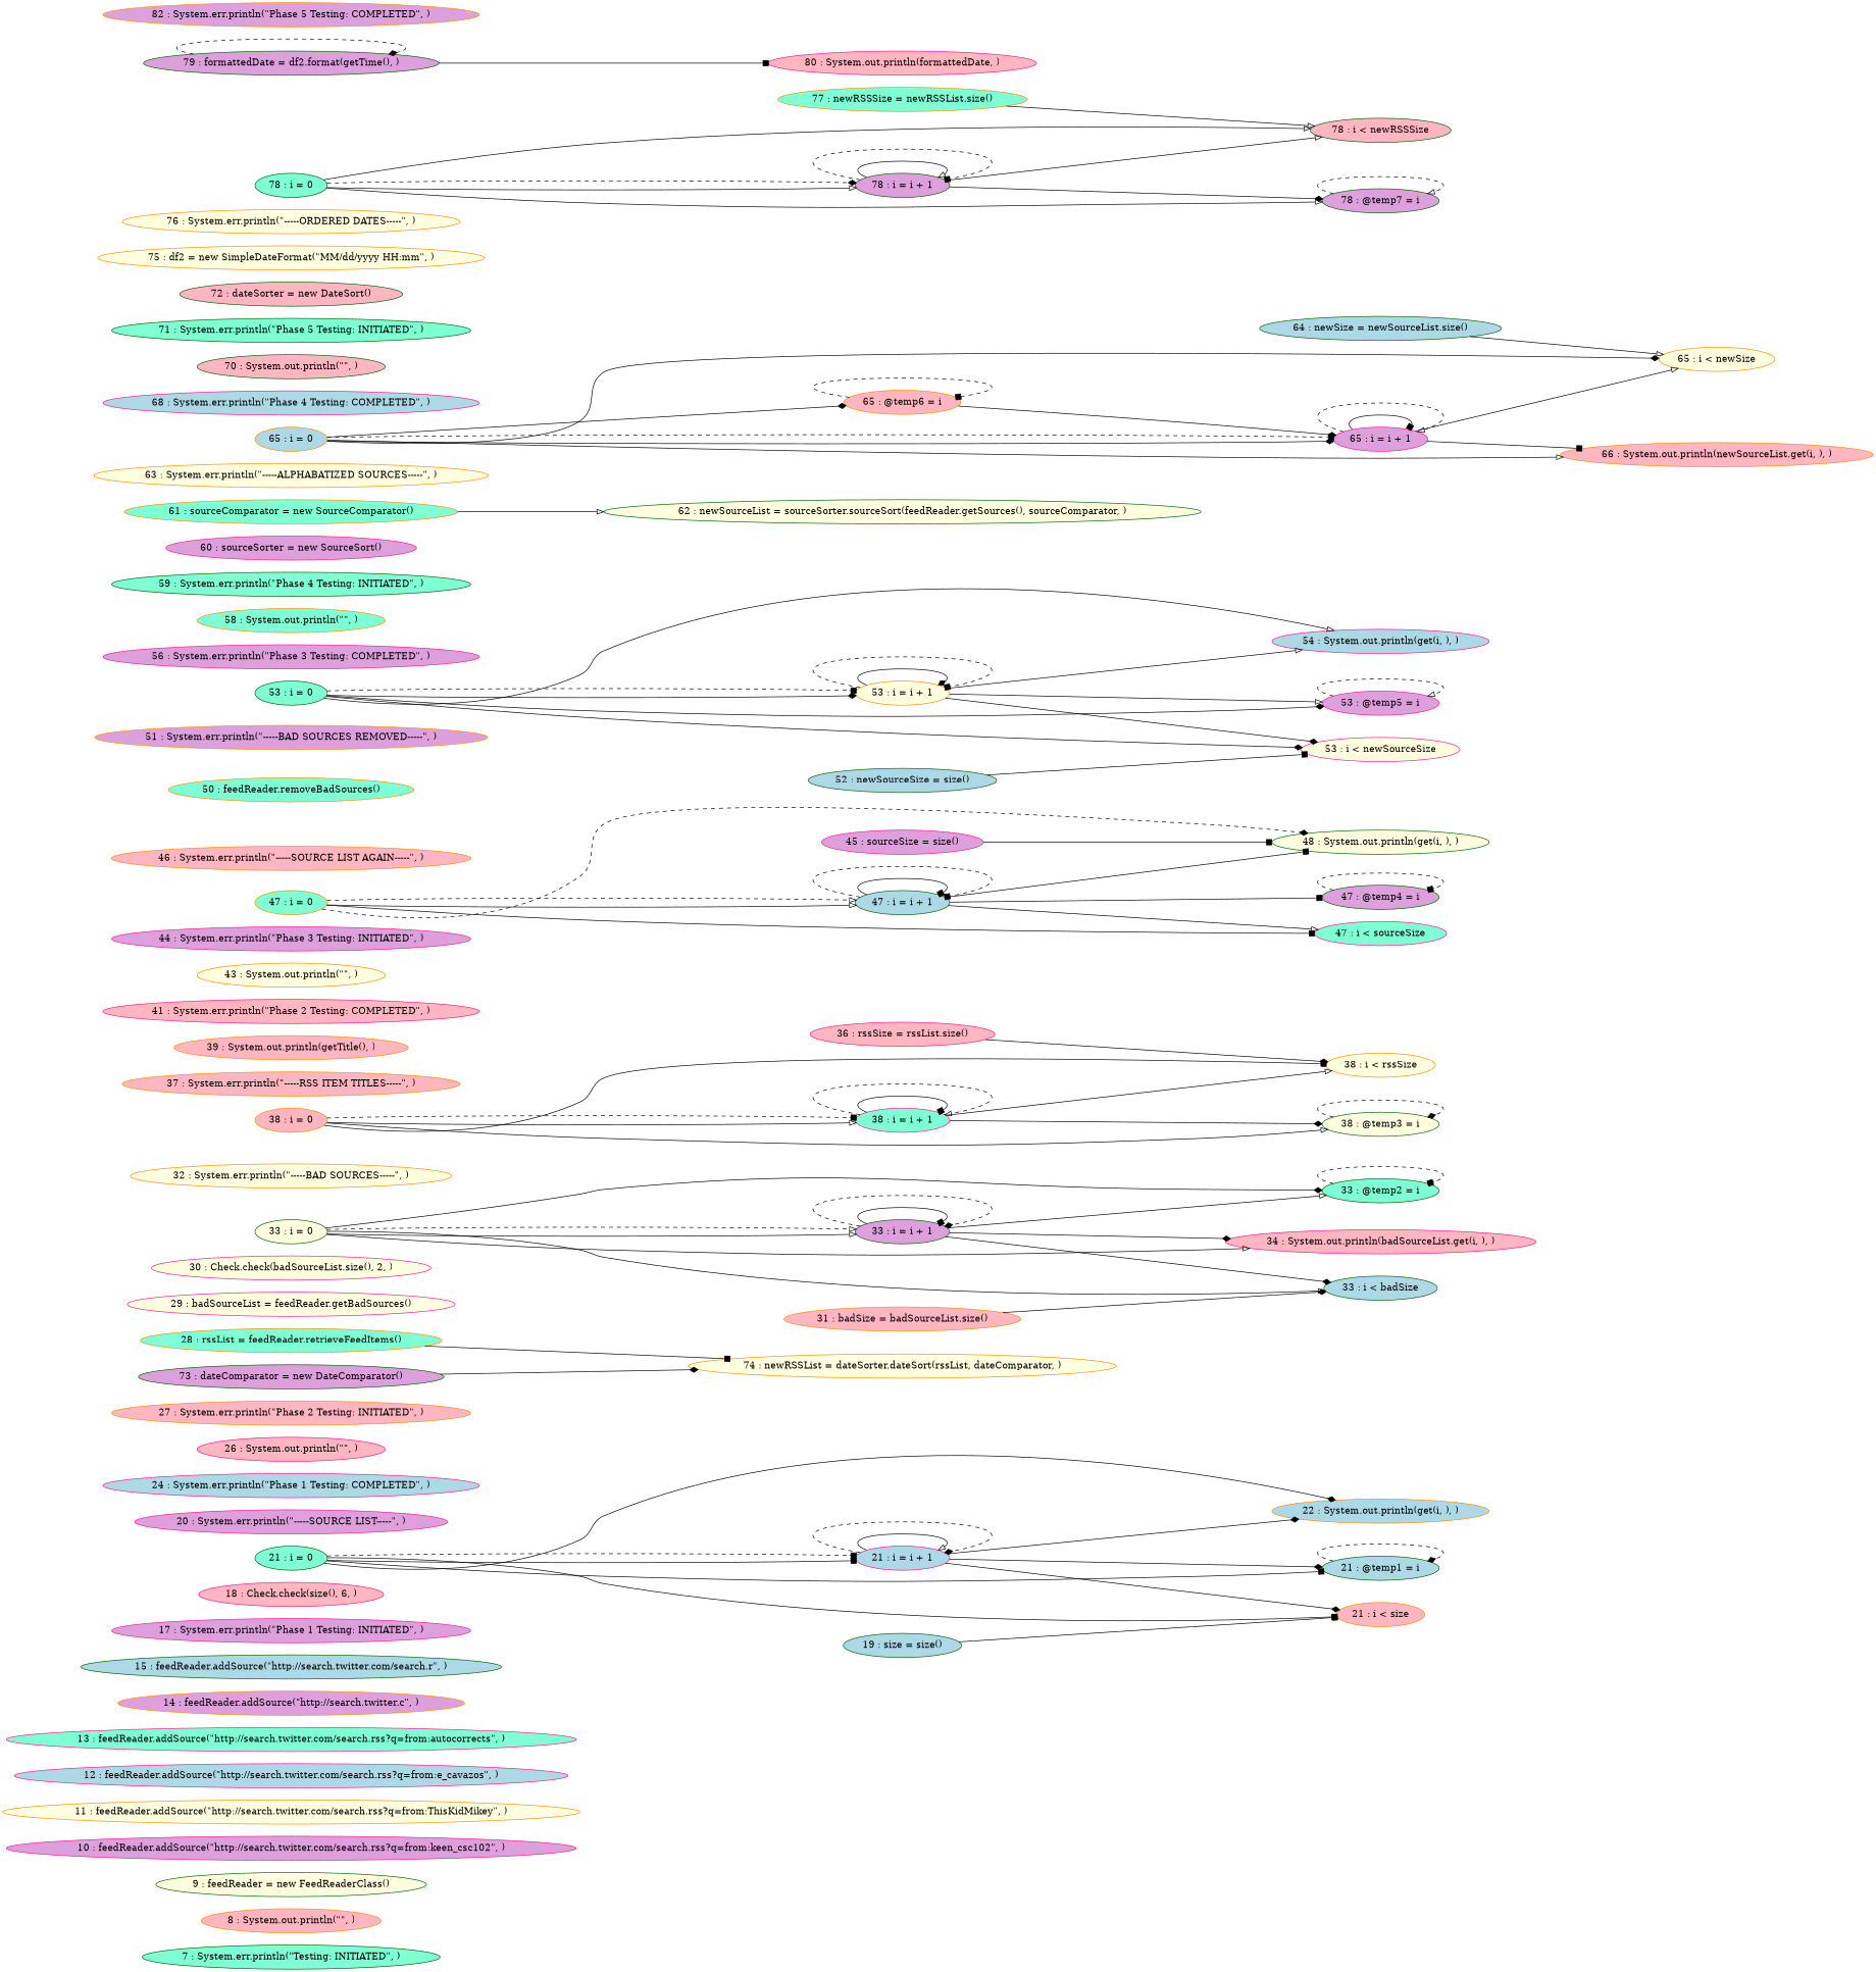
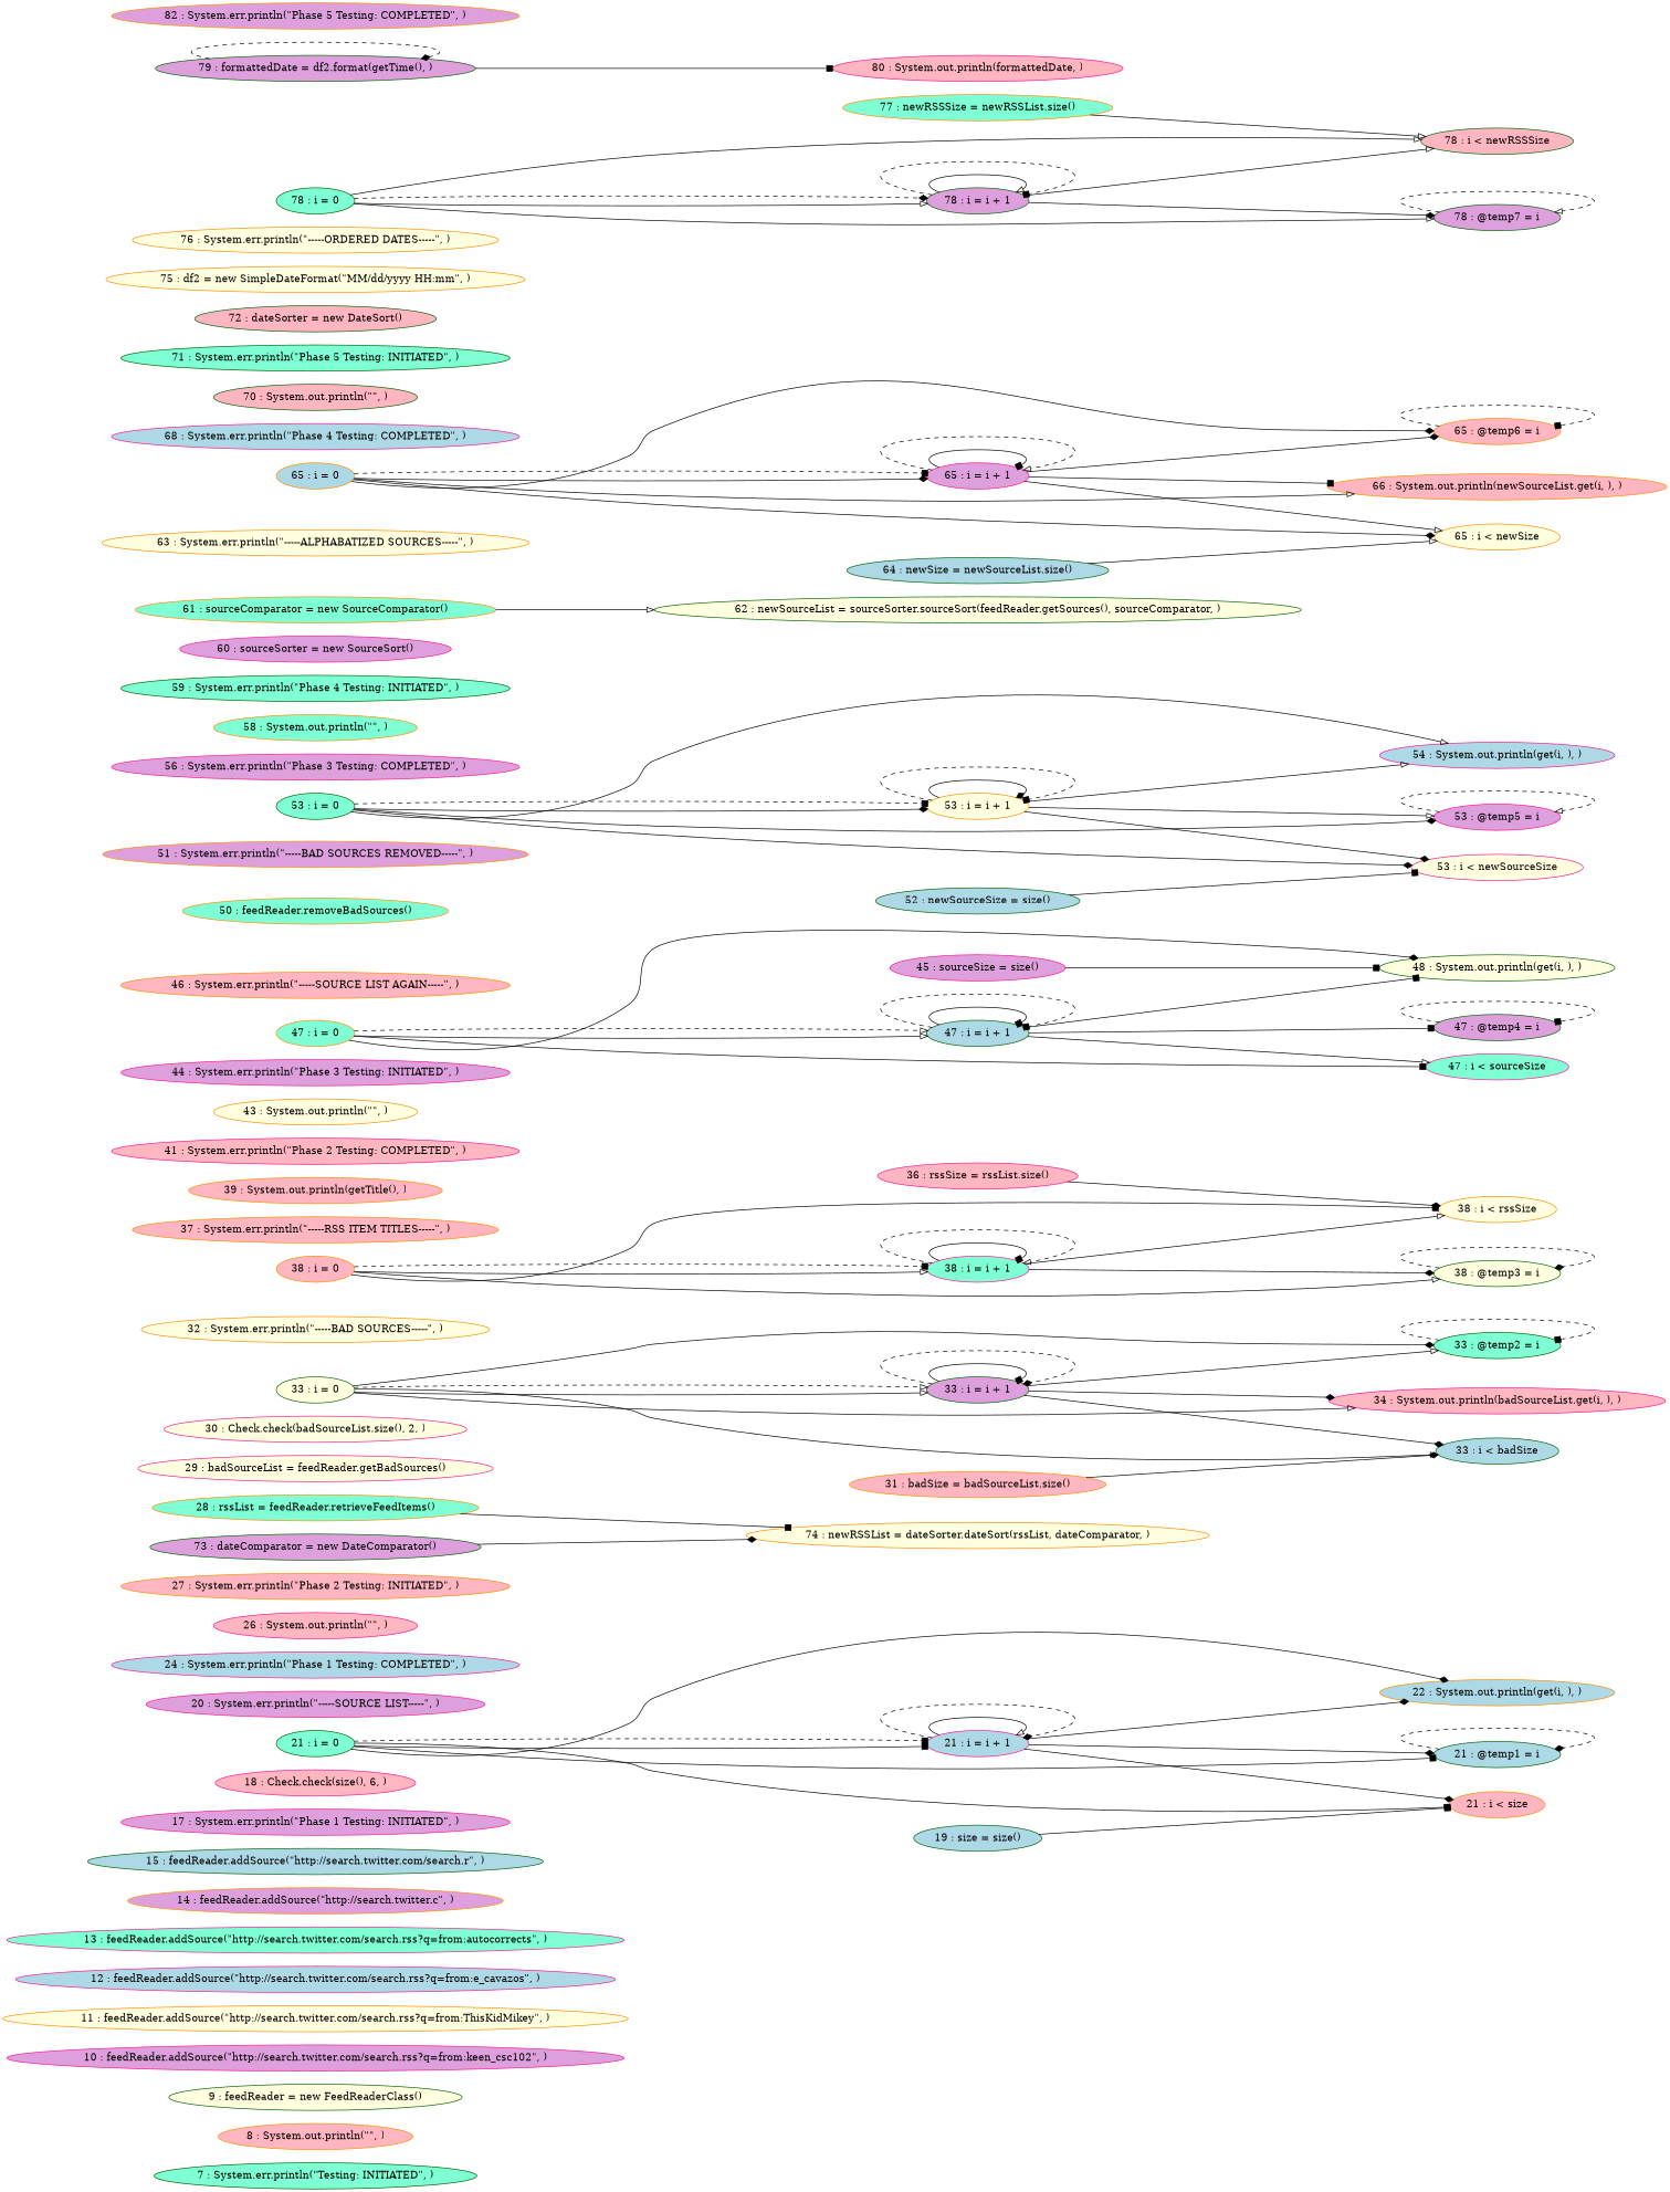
  digraph {
    rankdir=LR
    node [color=darkorange fillcolor=lightpink style=filled]
    edge [arrowhead=onormal]
    "7 : System.err.println(\"Testing: INITIATED\", )" [color=darkgreen fillcolor=aquamarine]
    "8 : System.out.println(\"\", )"
    "9 : feedReader = new FeedReaderClass()" [color=darkgreen fillcolor=lightyellow]
    "10 : feedReader.addSource(\"http://search.twitter.com/search.rss?q=from:keen_csc102\", )" [color=deeppink fillcolor=plum]
    "11 : feedReader.addSource(\"http://search.twitter.com/search.rss?q=from:ThisKidMikey\", )" [fillcolor=lightyellow]
    "12 : feedReader.addSource(\"http://search.twitter.com/search.rss?q=from:e_cavazos\", )" [color=deeppink fillcolor=lightblue]
    "13 : feedReader.addSource(\"http://search.twitter.com/search.rss?q=from:autocorrects\", )" [color=deeppink fillcolor=aquamarine]
    "14 : feedReader.addSource(\"http://search.twitter.c\", )" [fillcolor=plum]
    "15 : feedReader.addSource(\"http://search.twitter.com/search.r\", )" [color=darkgreen fillcolor=lightblue]
    "17 : System.err.println(\"Phase 1 Testing: INITIATED\", )" [color=deeppink fillcolor=plum]
    "18 : Check.check(size(), 6, )" [color=deeppink]
    "19 : size = size()" [color=darkgreen fillcolor=lightblue]
    "21 : i < size"
    "20 : System.err.println(\"-----SOURCE LIST-----\", )" [color=deeppink fillcolor=plum]
    "21 : i = 0" [color=darkgreen fillcolor=aquamarine]
    "21 : i = i + 1" [color=deeppink fillcolor=lightblue]
    "22 : System.out.println(get(i, ), )" [fillcolor=lightblue]
    "21 : @temp1 = i" [color=darkgreen fillcolor=lightblue]
    "24 : System.err.println(\"Phase 1 Testing: COMPLETED\", )" [color=deeppink fillcolor=lightblue]
    "26 : System.out.println(\"\", )" [color=deeppink]
    "27 : System.err.println(\"Phase 2 Testing: INITIATED\", )"
    "28 : rssList = feedReader.retrieveFeedItems()" [fillcolor=aquamarine]
    "74 : newRSSList = dateSorter.dateSort(rssList, dateComparator, )" [fillcolor=lightyellow]
    "29 : badSourceList = feedReader.getBadSources()" [color=deeppink fillcolor=lightyellow]
    "30 : Check.check(badSourceList.size(), 2, )" [color=deeppink fillcolor=lightyellow]
    "33 : i < badSize" [color=darkgreen fillcolor=lightblue]
    "31 : badSize = badSourceList.size()"
    "32 : System.err.println(\"-----BAD SOURCES-----\", )" [fillcolor=lightyellow]
    "33 : i = 0" [color=darkgreen fillcolor=lightyellow]
    "33 : i = i + 1" [color=darkgreen fillcolor=plum]
    "33 : @temp2 = i" [color=darkgreen fillcolor=aquamarine]
    "34 : System.out.println(badSourceList.get(i, ), )" [color=deeppink]
    "36 : rssSize = rssList.size()" [color=deeppink]
    "38 : i < rssSize" [fillcolor=lightyellow]
    "37 : System.err.println(\"-----RSS ITEM TITLES-----\", )"
    "38 : i = 0"
    "38 : @temp3 = i" [color=darkgreen fillcolor=lightyellow]
    "38 : i = i + 1" [color=deeppink fillcolor=aquamarine]
    "39 : System.out.println(getTitle(), )"
    "41 : System.err.println(\"Phase 2 Testing: COMPLETED\", )" [color=deeppink]
    "43 : System.out.println(\"\", )" [fillcolor=lightyellow]
    "44 : System.err.println(\"Phase 3 Testing: INITIATED\", )" [color=deeppink fillcolor=plum]
    "45 : sourceSize = size()" [color=deeppink fillcolor=plum]
    "48 : System.out.println(get(i, ), )" [color=darkgreen fillcolor=lightyellow]
    "47 : i < sourceSize" [color=deeppink fillcolor=aquamarine]
    "46 : System.err.println(\"-----SOURCE LIST AGAIN-----\", )"
    "47 : i = 0" [fillcolor=aquamarine]
    "47 : i = i + 1" [color=darkgreen fillcolor=lightblue]
    "47 : @temp4 = i" [color=darkgreen fillcolor=plum]
    "50 : feedReader.removeBadSources()" [fillcolor=aquamarine]
    "51 : System.err.println(\"-----BAD SOURCES REMOVED-----\", )" [fillcolor=plum]
    "52 : newSourceSize = size()" [color=darkgreen fillcolor=lightblue]
    "53 : i < newSourceSize" [color=deeppink fillcolor=lightyellow]
    "53 : i = 0" [color=darkgreen fillcolor=aquamarine]
    "54 : System.out.println(get(i, ), )" [color=deeppink fillcolor=lightblue]
    "53 : i = i + 1" [fillcolor=lightyellow]
    "53 : @temp5 = i" [color=deeppink fillcolor=plum]
    "56 : System.err.println(\"Phase 3 Testing: COMPLETED\", )" [color=deeppink fillcolor=plum]
    "58 : System.out.println(\"\", )" [fillcolor=aquamarine]
    "59 : System.err.println(\"Phase 4 Testing: INITIATED\", )" [color=darkgreen fillcolor=aquamarine]
    "60 : sourceSorter = new SourceSort()" [color=deeppink fillcolor=plum]
    "61 : sourceComparator = new SourceComparator()" [fillcolor=aquamarine]
    "62 : newSourceList = sourceSorter.sourceSort(feedReader.getSources(), sourceComparator, )" [color=darkgreen fillcolor=lightyellow]
    "63 : System.err.println(\"-----ALPHABATIZED SOURCES-----\", )" [fillcolor=lightyellow]
    "64 : newSize = newSourceList.size()" [color=darkgreen fillcolor=lightblue]
    "65 : i < newSize" [fillcolor=lightyellow]
    "65 : i = 0" [fillcolor=lightblue]
    "65 : @temp6 = i"
    "65 : i = i + 1" [color=deeppink fillcolor=plum]
    "66 : System.out.println(newSourceList.get(i, ), )"
    "68 : System.err.println(\"Phase 4 Testing: COMPLETED\", )" [color=deeppink fillcolor=lightblue]
    "70 : System.out.println(\"\", )" [color=darkgreen]
    "71 : System.err.println(\"Phase 5 Testing: INITIATED\", )" [color=darkgreen fillcolor=aquamarine]
    "72 : dateSorter = new DateSort()" [color=darkgreen]
    "73 : dateComparator = new DateComparator()" [color=darkgreen fillcolor=plum]
    "75 : df2 = new SimpleDateFormat(\"MM/dd/yyyy HH:mm\", )" [fillcolor=lightyellow]
    "76 : System.err.println(\"-----ORDERED DATES-----\", )" [fillcolor=lightyellow]
    "77 : newRSSSize = newRSSList.size()" [fillcolor=aquamarine]
    "78 : i < newRSSSize" [color=darkgreen]
    "78 : i = 0" [color=darkgreen fillcolor=aquamarine]
    "78 : @temp7 = i" [color=darkgreen fillcolor=plum]
    "78 : i = i + 1" [color=darkgreen fillcolor=plum]
    "79 : formattedDate = df2.format(getTime(), )" [color=darkgreen fillcolor=plum]
    "80 : System.out.println(formattedDate, )" [color=deeppink]
    "82 : System.err.println(\"Phase 5 Testing: COMPLETED\", )" [fillcolor=plum]
    "19 : size = size()" -> "21 : i < size" [arrowhead=box]
    "21 : i = 0" -> "21 : i < size" [arrowhead=box]
    "21 : i = 0" -> "21 : i = i + 1" [arrowhead=box]
    "21 : i = 0" -> "21 : i = i + 1" [arrowhead=box style=dashed]
    "21 : i = 0" -> "22 : System.out.println(get(i, ), )" [arrowhead=diamond]
    "21 : i = 0" -> "21 : @temp1 = i" [arrowhead=box]
    "21 : i = i + 1" -> "21 : i < size" [arrowhead=diamond]
    "21 : i = i + 1" -> "21 : i = i + 1"
    "21 : i = i + 1" -> "21 : i = i + 1" [arrowhead=diamond style=dashed]
    "21 : i = i + 1" -> "22 : System.out.println(get(i, ), )" [arrowhead=diamond]
    "21 : i = i + 1" -> "21 : @temp1 = i" [arrowhead=diamond]
    "21 : @temp1 = i" -> "21 : @temp1 = i" [arrowhead=diamond style=dashed]
    "28 : rssList = feedReader.retrieveFeedItems()" -> "74 : newRSSList = dateSorter.dateSort(rssList, dateComparator, )" [arrowhead=box]
    "31 : badSize = badSourceList.size()" -> "33 : i < badSize" [arrowhead=diamond]
    "33 : i = 0" -> "33 : i < badSize"
    "33 : i = 0" -> "33 : i = i + 1"
    "33 : i = 0" -> "33 : i = i + 1" [style=dashed]
    "33 : i = 0" -> "33 : @temp2 = i" [arrowhead=diamond]
    "33 : i = 0" -> "34 : System.out.println(badSourceList.get(i, ), )"
    "33 : i = i + 1" -> "33 : i < badSize" [arrowhead=diamond]
    "33 : i = i + 1" -> "33 : i = i + 1" [arrowhead=box]
    "33 : i = i + 1" -> "33 : i = i + 1" [arrowhead=diamond style=dashed]
    "33 : i = i + 1" -> "33 : @temp2 = i"
    "33 : i = i + 1" -> "34 : System.out.println(badSourceList.get(i, ), )" [arrowhead=diamond]
    "33 : @temp2 = i" -> "33 : @temp2 = i" [arrowhead=box style=dashed]
    "36 : rssSize = rssList.size()" -> "38 : i < rssSize" [arrowhead=diamond]
    "38 : i = 0" -> "38 : i < rssSize" [arrowhead=box]
    "38 : i = 0" -> "38 : @temp3 = i"
    "38 : i = 0" -> "38 : i = i + 1"
    "38 : i = 0" -> "38 : i = i + 1" [arrowhead=box style=dashed]
    "38 : @temp3 = i" -> "38 : @temp3 = i" [arrowhead=diamond style=dashed]
    "38 : i = i + 1" -> "38 : i < rssSize"
    "38 : i = i + 1" -> "38 : @temp3 = i" [arrowhead=diamond]
    "38 : i = i + 1" -> "38 : i = i + 1" [arrowhead=box]
    "38 : i = i + 1" -> "38 : i = i + 1" [style=dashed]
    "45 : sourceSize = size()" -> "48 : System.out.println(get(i, ), )" [arrowhead=box]
-   "47 : i = 0" -> "48 : System.out.println(get(i, ), )" [arrowhead=diamond style=dashed]
+   "47 : i = 0" -> "48 : System.out.println(get(i, ), )" [arrowhead=diamond]
    "47 : i = 0" -> "47 : i < sourceSize" [arrowhead=box]
    "47 : i = 0" -> "47 : i = i + 1"
    "47 : i = 0" -> "47 : i = i + 1" [style=dashed]
    "47 : i = i + 1" -> "48 : System.out.println(get(i, ), )" [arrowhead=box]
    "47 : i = i + 1" -> "47 : i < sourceSize"
    "47 : i = i + 1" -> "47 : i = i + 1" [arrowhead=box]
    "47 : i = i + 1" -> "47 : i = i + 1" [arrowhead=box style=dashed]
    "47 : i = i + 1" -> "47 : @temp4 = i" [arrowhead=box]
    "47 : @temp4 = i" -> "47 : @temp4 = i" [arrowhead=box style=dashed]
    "52 : newSourceSize = size()" -> "53 : i < newSourceSize" [arrowhead=box]
    "53 : i = 0" -> "53 : i < newSourceSize" [arrowhead=diamond]
    "53 : i = 0" -> "54 : System.out.println(get(i, ), )"
    "53 : i = 0" -> "53 : i = i + 1" [arrowhead=diamond]
    "53 : i = 0" -> "53 : i = i + 1" [arrowhead=box style=dashed]
    "53 : i = 0" -> "53 : @temp5 = i" [arrowhead=diamond]
    "53 : i = i + 1" -> "53 : i < newSourceSize" [arrowhead=diamond]
    "53 : i = i + 1" -> "54 : System.out.println(get(i, ), )"
    "53 : i = i + 1" -> "53 : i = i + 1" [arrowhead=diamond]
    "53 : i = i + 1" -> "53 : i = i + 1" [arrowhead=box style=dashed]
    "53 : i = i + 1" -> "53 : @temp5 = i"
    "53 : @temp5 = i" -> "53 : @temp5 = i" [style=dashed]
    "61 : sourceComparator = new SourceComparator()" -> "62 : newSourceList = sourceSorter.sourceSort(feedReader.getSources(), sourceComparator, )"
    "64 : newSize = newSourceList.size()" -> "65 : i < newSize"
    "65 : i = 0" -> "65 : i < newSize" [arrowhead=diamond]
    "65 : i = 0" -> "65 : @temp6 = i" [arrowhead=diamond]
    "65 : i = 0" -> "65 : i = i + 1" [arrowhead=diamond]
    "65 : i = 0" -> "65 : i = i + 1" [arrowhead=box style=dashed]
    "65 : i = 0" -> "66 : System.out.println(newSourceList.get(i, ), )"
    "65 : @temp6 = i" -> "65 : @temp6 = i" [arrowhead=box style=dashed]
    "65 : i = i + 1" -> "65 : i < newSize"
-   "65 : @temp6 = i" -> "65 : i = i + 1" [arrowhead=diamond]
+   "65 : i = i + 1" -> "65 : @temp6 = i" [arrowhead=diamond]
    "65 : i = i + 1" -> "65 : i = i + 1" [arrowhead=box]
    "65 : i = i + 1" -> "65 : i = i + 1" [style=dashed]
    "65 : i = i + 1" -> "66 : System.out.println(newSourceList.get(i, ), )" [arrowhead=box]
    "73 : dateComparator = new DateComparator()" -> "74 : newRSSList = dateSorter.dateSort(rssList, dateComparator, )" [arrowhead=diamond]
    "77 : newRSSSize = newRSSList.size()" -> "78 : i < newRSSSize"
    "78 : i = 0" -> "78 : i < newRSSSize"
    "78 : i = 0" -> "78 : @temp7 = i"
    "78 : i = 0" -> "78 : i = i + 1"
    "78 : i = 0" -> "78 : i = i + 1" [arrowhead=diamond style=dashed]
    "78 : @temp7 = i" -> "78 : @temp7 = i" [style=dashed]
    "78 : i = i + 1" -> "78 : i < newRSSSize"
    "78 : i = i + 1" -> "78 : @temp7 = i" [arrowhead=diamond]
    "78 : i = i + 1" -> "78 : i = i + 1"
    "78 : i = i + 1" -> "78 : i = i + 1" [arrowhead=box style=dashed]
    "79 : formattedDate = df2.format(getTime(), )" -> "79 : formattedDate = df2.format(getTime(), )" [arrowhead=diamond style=dashed]
    "79 : formattedDate = df2.format(getTime(), )" -> "80 : System.out.println(formattedDate, )" [arrowhead=box]
  }
